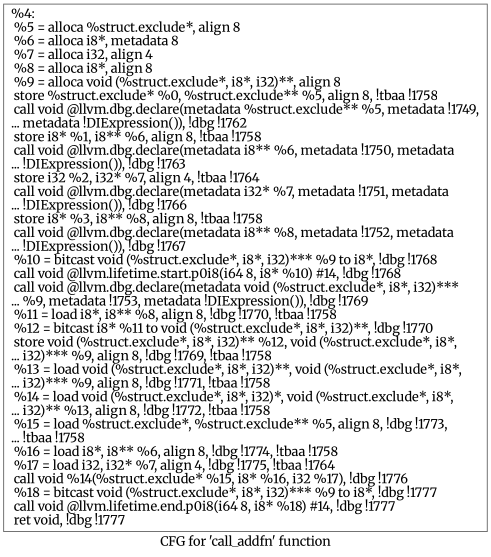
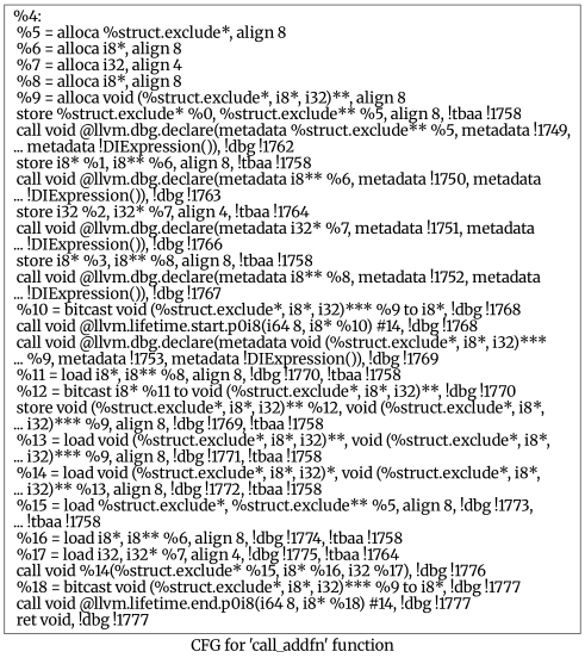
  digraph {
    label="CFG for 'call_addfn' function"
    rankdir=LR
    fontname=Merriweather
-   n1 [label="{%4:\l  %5 = alloca %struct.exclude*, align 8\l  %6 = alloca i8*, metadata 8\l  %7 = alloca i32, align 4\l  %8 = alloca i8*, align 8\l  %9 = alloca void (%struct.exclude*, i8*, i32)**, align 8\l  store %struct.exclude* %0, %struct.exclude** %5, align 8, !tbaa !1758\l  call void @llvm.dbg.declare(metadata %struct.exclude** %5, metadata !1749,\l... metadata !DIExpression()), !dbg !1762\l  store i8* %1, i8** %6, align 8, !tbaa !1758\l  call void @llvm.dbg.declare(metadata i8** %6, metadata !1750, metadata\l... !DIExpression()), !dbg !1763\l  store i32 %2, i32* %7, align 4, !tbaa !1764\l  call void @llvm.dbg.declare(metadata i32* %7, metadata !1751, metadata\l... !DIExpression()), !dbg !1766\l  store i8* %3, i8** %8, align 8, !tbaa !1758\l  call void @llvm.dbg.declare(metadata i8** %8, metadata !1752, metadata\l... !DIExpression()), !dbg !1767\l  %10 = bitcast void (%struct.exclude*, i8*, i32)*** %9 to i8*, !dbg !1768\l  call void @llvm.lifetime.start.p0i8(i64 8, i8* %10) #14, !dbg !1768\l  call void @llvm.dbg.declare(metadata void (%struct.exclude*, i8*, i32)***\l... %9, metadata !1753, metadata !DIExpression()), !dbg !1769\l  %11 = load i8*, i8** %8, align 8, !dbg !1770, !tbaa !1758\l  %12 = bitcast i8* %11 to void (%struct.exclude*, i8*, i32)**, !dbg !1770\l  store void (%struct.exclude*, i8*, i32)** %12, void (%struct.exclude*, i8*,\l... i32)*** %9, align 8, !dbg !1769, !tbaa !1758\l  %13 = load void (%struct.exclude*, i8*, i32)**, void (%struct.exclude*, i8*,\l... i32)*** %9, align 8, !dbg !1771, !tbaa !1758\l  %14 = load void (%struct.exclude*, i8*, i32)*, void (%struct.exclude*, i8*,\l... i32)** %13, align 8, !dbg !1772, !tbaa !1758\l  %15 = load %struct.exclude*, %struct.exclude** %5, align 8, !dbg !1773,\l... !tbaa !1758\l  %16 = load i8*, i8** %6, align 8, !dbg !1774, !tbaa !1758\l  %17 = load i32, i32* %7, align 4, !dbg !1775, !tbaa !1764\l  call void %14(%struct.exclude* %15, i8* %16, i32 %17), !dbg !1776\l  %18 = bitcast void (%struct.exclude*, i8*, i32)*** %9 to i8*, !dbg !1777\l  call void @llvm.lifetime.end.p0i8(i64 8, i8* %18) #14, !dbg !1777\l  ret void, !dbg !1777\l}" shape=record color=gray40 fontname=Merriweather]
+   n1 [label="{%4:\l  %5 = alloca %struct.exclude*, align 8\l  %6 = alloca i8*, align 8\l  %7 = alloca i32, align 4\l  %8 = alloca i8*, align 8\l  %9 = alloca void (%struct.exclude*, i8*, i32)**, align 8\l  store %struct.exclude* %0, %struct.exclude** %5, align 8, !tbaa !1758\l  call void @llvm.dbg.declare(metadata %struct.exclude** %5, metadata !1749,\l... metadata !DIExpression()), !dbg !1762\l  store i8* %1, i8** %6, align 8, !tbaa !1758\l  call void @llvm.dbg.declare(metadata i8** %6, metadata !1750, metadata\l... !DIExpression()), !dbg !1763\l  store i32 %2, i32* %7, align 4, !tbaa !1764\l  call void @llvm.dbg.declare(metadata i32* %7, metadata !1751, metadata\l... !DIExpression()), !dbg !1766\l  store i8* %3, i8** %8, align 8, !tbaa !1758\l  call void @llvm.dbg.declare(metadata i8** %8, metadata !1752, metadata\l... !DIExpression()), !dbg !1767\l  %10 = bitcast void (%struct.exclude*, i8*, i32)*** %9 to i8*, !dbg !1768\l  call void @llvm.lifetime.start.p0i8(i64 8, i8* %10) #14, !dbg !1768\l  call void @llvm.dbg.declare(metadata void (%struct.exclude*, i8*, i32)***\l... %9, metadata !1753, metadata !DIExpression()), !dbg !1769\l  %11 = load i8*, i8** %8, align 8, !dbg !1770, !tbaa !1758\l  %12 = bitcast i8* %11 to void (%struct.exclude*, i8*, i32)**, !dbg !1770\l  store void (%struct.exclude*, i8*, i32)** %12, void (%struct.exclude*, i8*,\l... i32)*** %9, align 8, !dbg !1769, !tbaa !1758\l  %13 = load void (%struct.exclude*, i8*, i32)**, void (%struct.exclude*, i8*,\l... i32)*** %9, align 8, !dbg !1771, !tbaa !1758\l  %14 = load void (%struct.exclude*, i8*, i32)*, void (%struct.exclude*, i8*,\l... i32)** %13, align 8, !dbg !1772, !tbaa !1758\l  %15 = load %struct.exclude*, %struct.exclude** %5, align 8, !dbg !1773,\l... !tbaa !1758\l  %16 = load i8*, i8** %6, align 8, !dbg !1774, !tbaa !1758\l  %17 = load i32, i32* %7, align 4, !dbg !1775, !tbaa !1764\l  call void %14(%struct.exclude* %15, i8* %16, i32 %17), !dbg !1776\l  %18 = bitcast void (%struct.exclude*, i8*, i32)*** %9 to i8*, !dbg !1777\l  call void @llvm.lifetime.end.p0i8(i64 8, i8* %18) #14, !dbg !1777\l  ret void, !dbg !1777\l}" shape=record color=gray40 fontname=Merriweather]
  }
